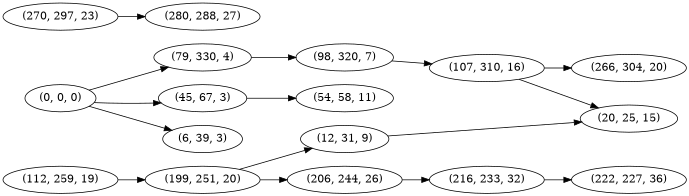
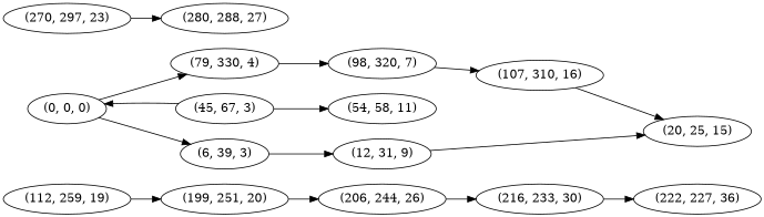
  digraph {
    rankdir=LR
    n1 [label="(6, 39, 3)"]
    "(0, 0, 0)"
    "(45, 67, 3)"
    "(79, 330, 4)"
    "(12, 31, 9)"
    "(54, 58, 11)"
    "(98, 320, 7)"
    "(20, 25, 15)"
    "(107, 310, 16)"
-   "(266, 304, 20)"
    "(112, 259, 19)"
    "(199, 251, 20)"
    "(206, 244, 26)"
-   "(216, 233, 32)"
+   "(216, 233, 32)" [label="(216, 233, 30)"]
    "(222, 227, 36)"
    "(270, 297, 23)"
    "(280, 288, 27)"
-   "(199, 251, 20)" -> "(12, 31, 9)"
+   n1 -> "(12, 31, 9)"
    "(0, 0, 0)" -> n1
-   "(0, 0, 0)" -> "(45, 67, 3)"
+   "(45, 67, 3)" -> "(0, 0, 0)"
    "(0, 0, 0)" -> "(79, 330, 4)"
    "(45, 67, 3)" -> "(54, 58, 11)"
    "(79, 330, 4)" -> "(98, 320, 7)"
    "(12, 31, 9)" -> "(20, 25, 15)"
    "(98, 320, 7)" -> "(107, 310, 16)"
    "(107, 310, 16)" -> "(20, 25, 15)"
-   "(107, 310, 16)" -> "(266, 304, 20)"
    "(112, 259, 19)" -> "(199, 251, 20)"
    "(199, 251, 20)" -> "(206, 244, 26)"
    "(206, 244, 26)" -> "(216, 233, 32)"
    "(216, 233, 32)" -> "(222, 227, 36)"
    "(270, 297, 23)" -> "(280, 288, 27)"
  }
